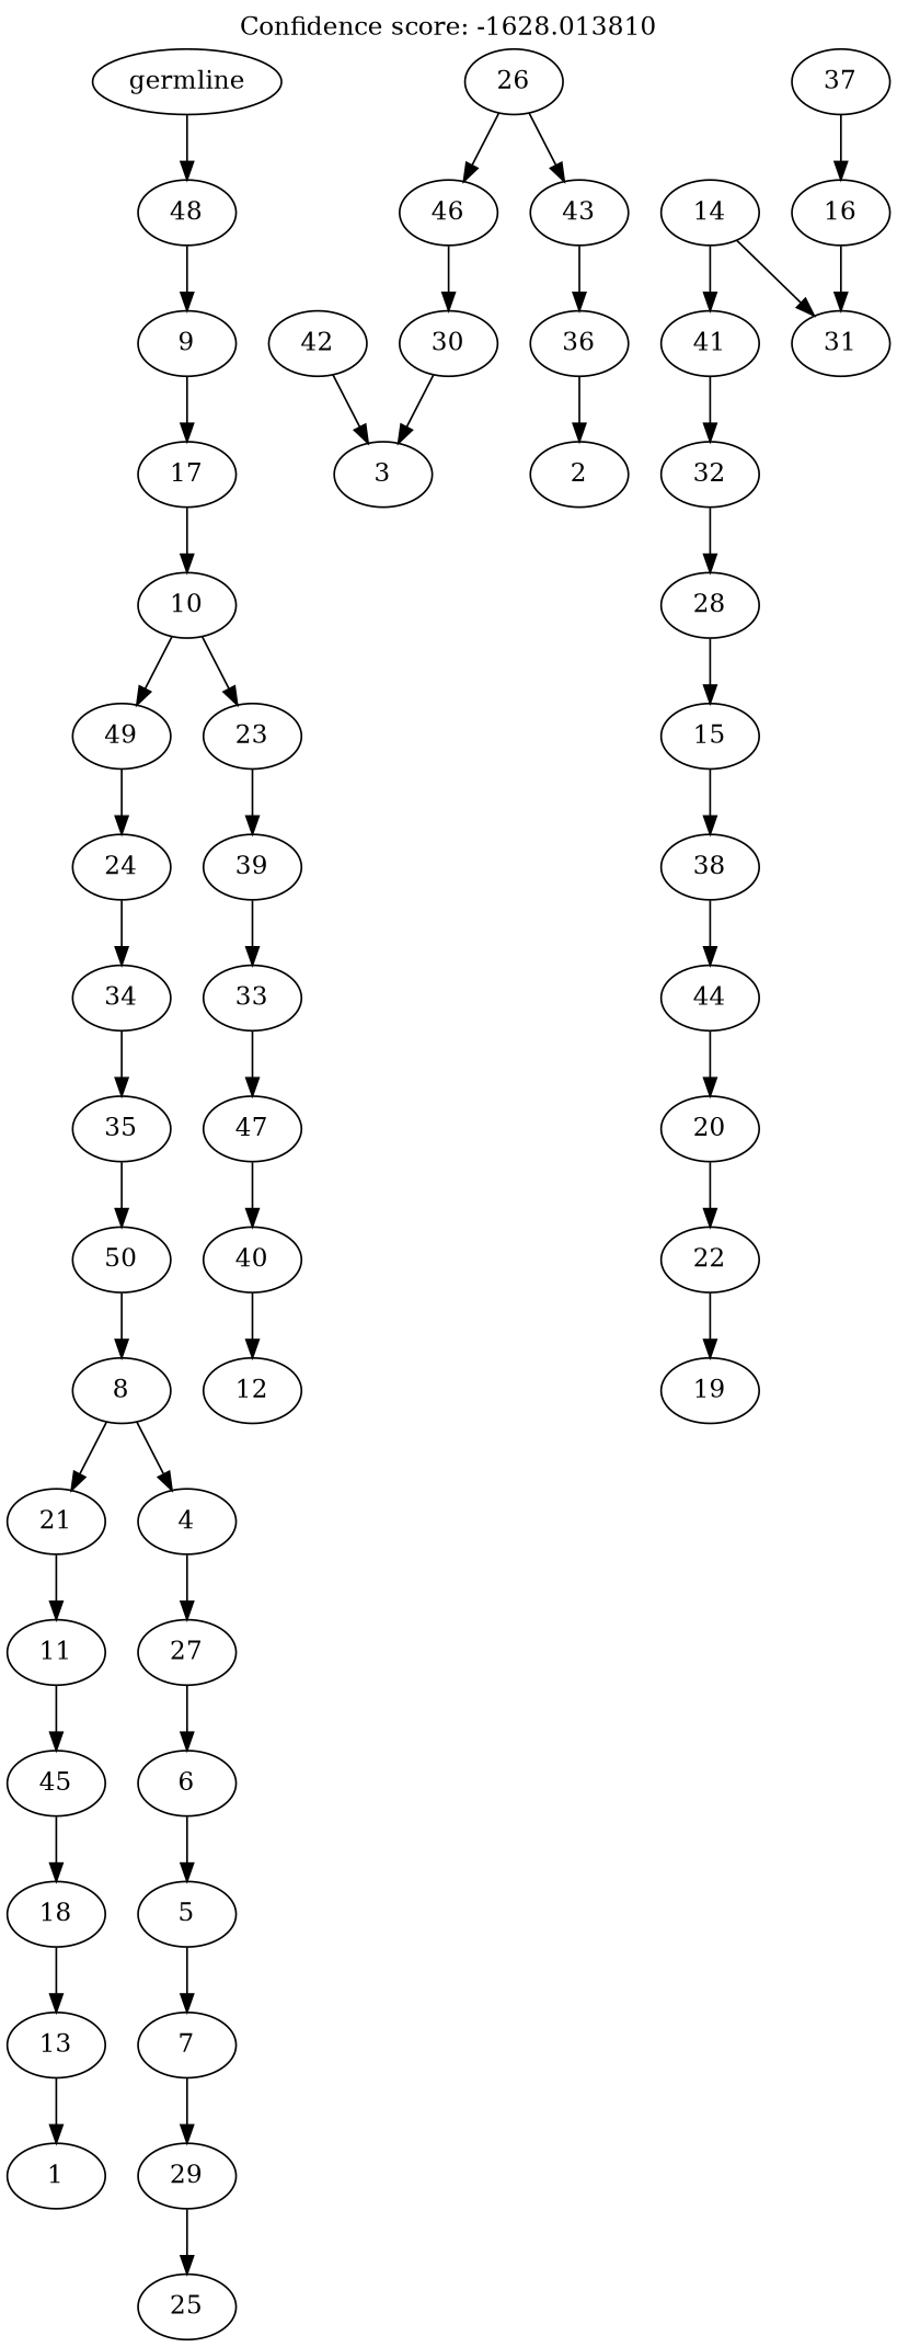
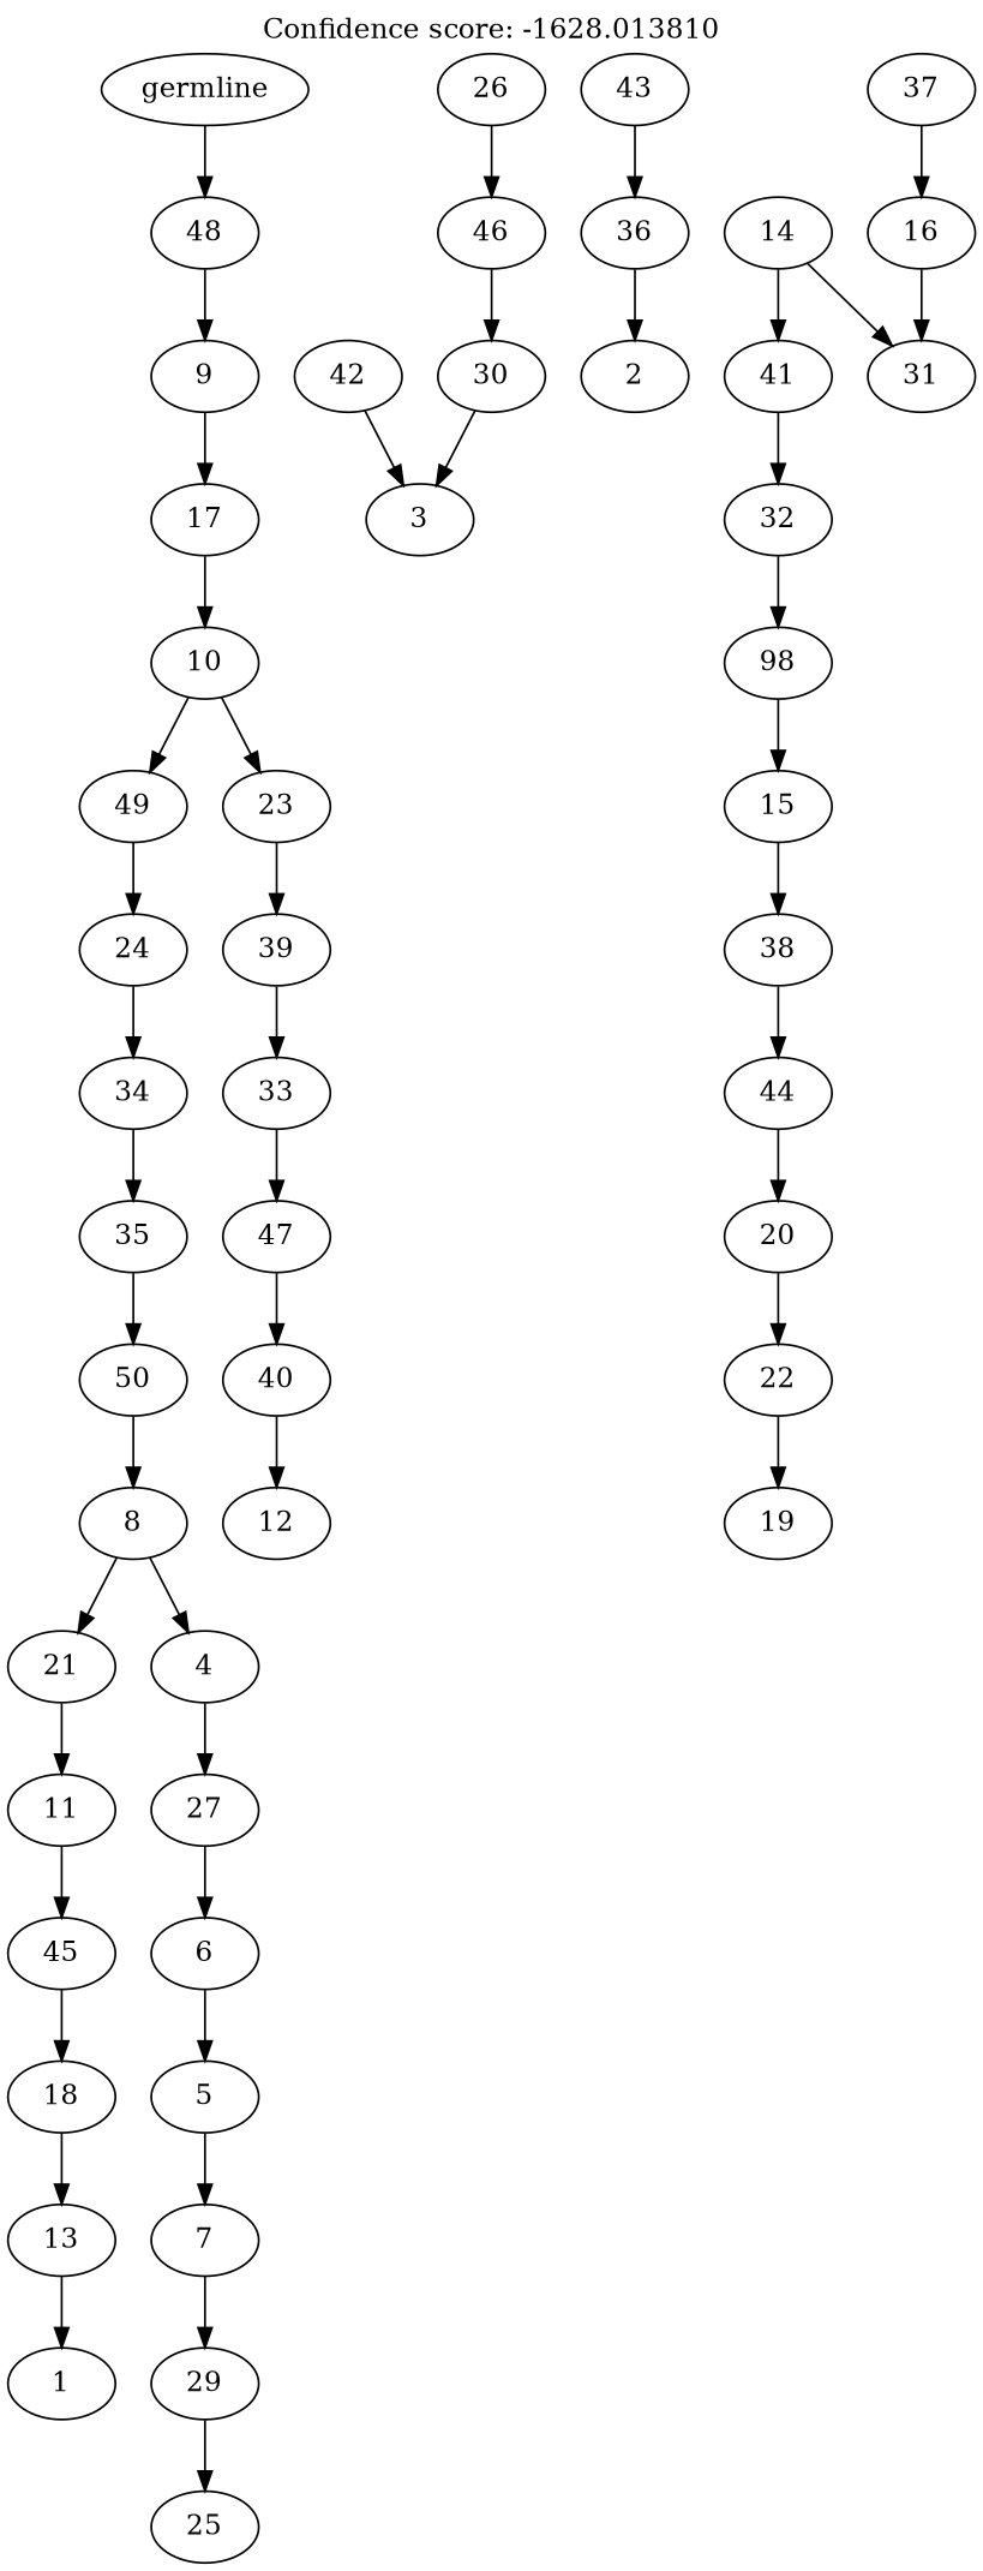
  digraph {
    label="Confidence score: -1628.013810"
    labelloc=t
    n1 [label=13]
    n2 [label=1]
    n3 [label=18]
    n4 [label=45]
    n5 [label=11]
    n6 [label=21]
    n7 [label=3]
    n8 [label=42]
    n9 [label=30]
    n10 [label=46]
    n11 [label=36]
    n12 [label=2]
    n13 [label=43]
    n14 [label=26]
    n15 [label=25]
    n16 [label=29]
    n17 [label=7]
    n18 [label=5]
    n19 [label=6]
    n20 [label=27]
    n21 [label=4]
    n22 [label=8]
    n23 [label=50]
    n24 [label=35]
    n25 [label=34]
    n26 [label=24]
    n27 [label=49]
    n28 [label=22]
    n29 [label=19]
    n30 [label=20]
    n31 [label=44]
    n32 [label=38]
    n33 [label=15]
-   n34 [label=28]
+   n34 [label=98]
    n35 [label=32]
    n36 [label=41]
    n37 [label=14]
    n38 [label=31]
    n39 [label=16]
    n40 [label=37]
    n41 [label=12]
    n42 [label=40]
    n43 [label=47]
    n44 [label=33]
    n45 [label=39]
    n46 [label=23]
    n47 [label=10]
    n48 [label=17]
    n49 [label=9]
    n50 [label=48]
    n51 [label=germline]
    n1 -> n2
    n3 -> n1
    n4 -> n3
    n5 -> n4
    n6 -> n5
    n8 -> n7
    n9 -> n7
    n10 -> n9
    n11 -> n12
    n13 -> n11
    n14 -> n10
-   n14 -> n13
    n16 -> n15
    n17 -> n16
    n18 -> n17
    n19 -> n18
    n20 -> n19
    n21 -> n20
    n22 -> n6
    n22 -> n21
    n23 -> n22
    n24 -> n23
    n25 -> n24
    n26 -> n25
    n27 -> n26
    n28 -> n29
    n30 -> n28
    n31 -> n30
    n32 -> n31
    n33 -> n32
    n34 -> n33
    n35 -> n34
    n36 -> n35
    n37 -> n36
    n37 -> n38
    n39 -> n38
    n40 -> n39
    n42 -> n41
    n43 -> n42
    n44 -> n43
    n45 -> n44
    n46 -> n45
    n47 -> n27
    n47 -> n46
    n48 -> n47
    n49 -> n48
    n50 -> n49
    n51 -> n50
  }
